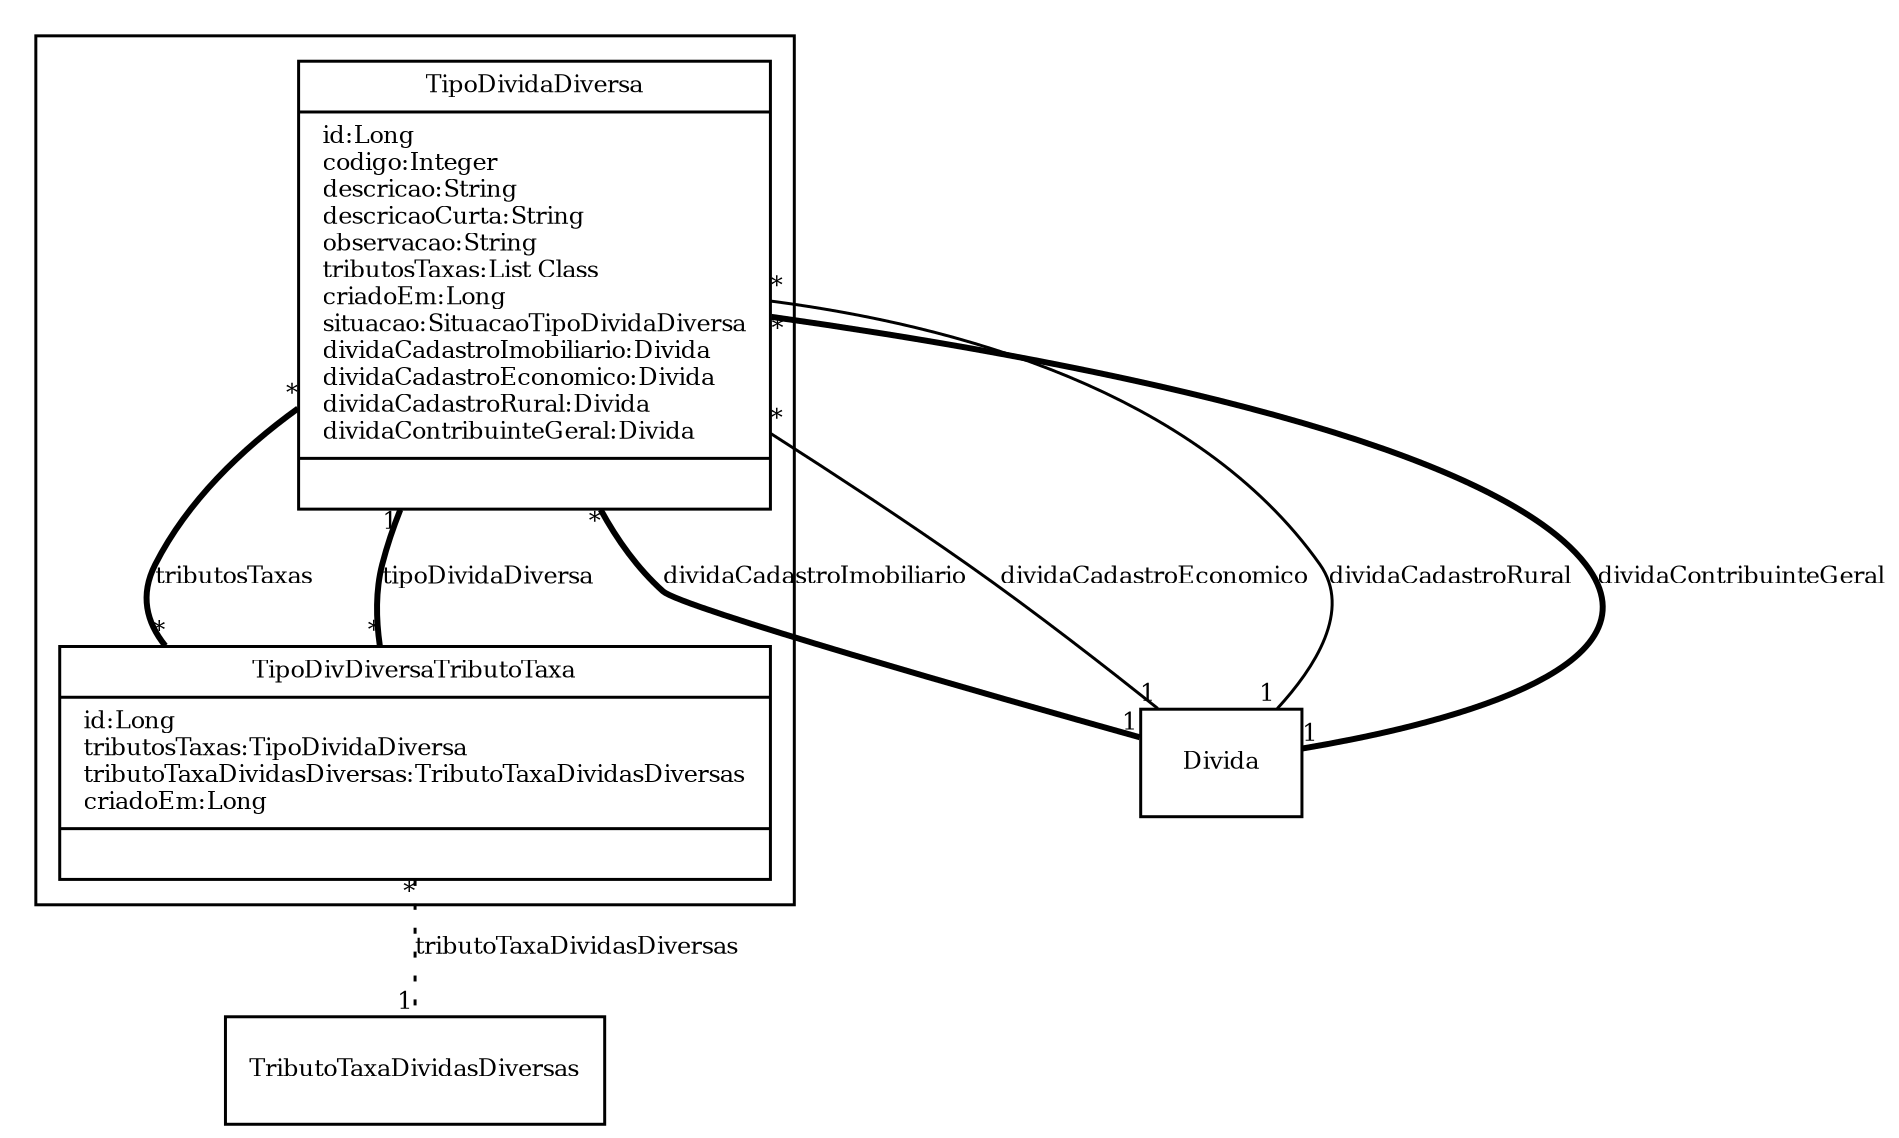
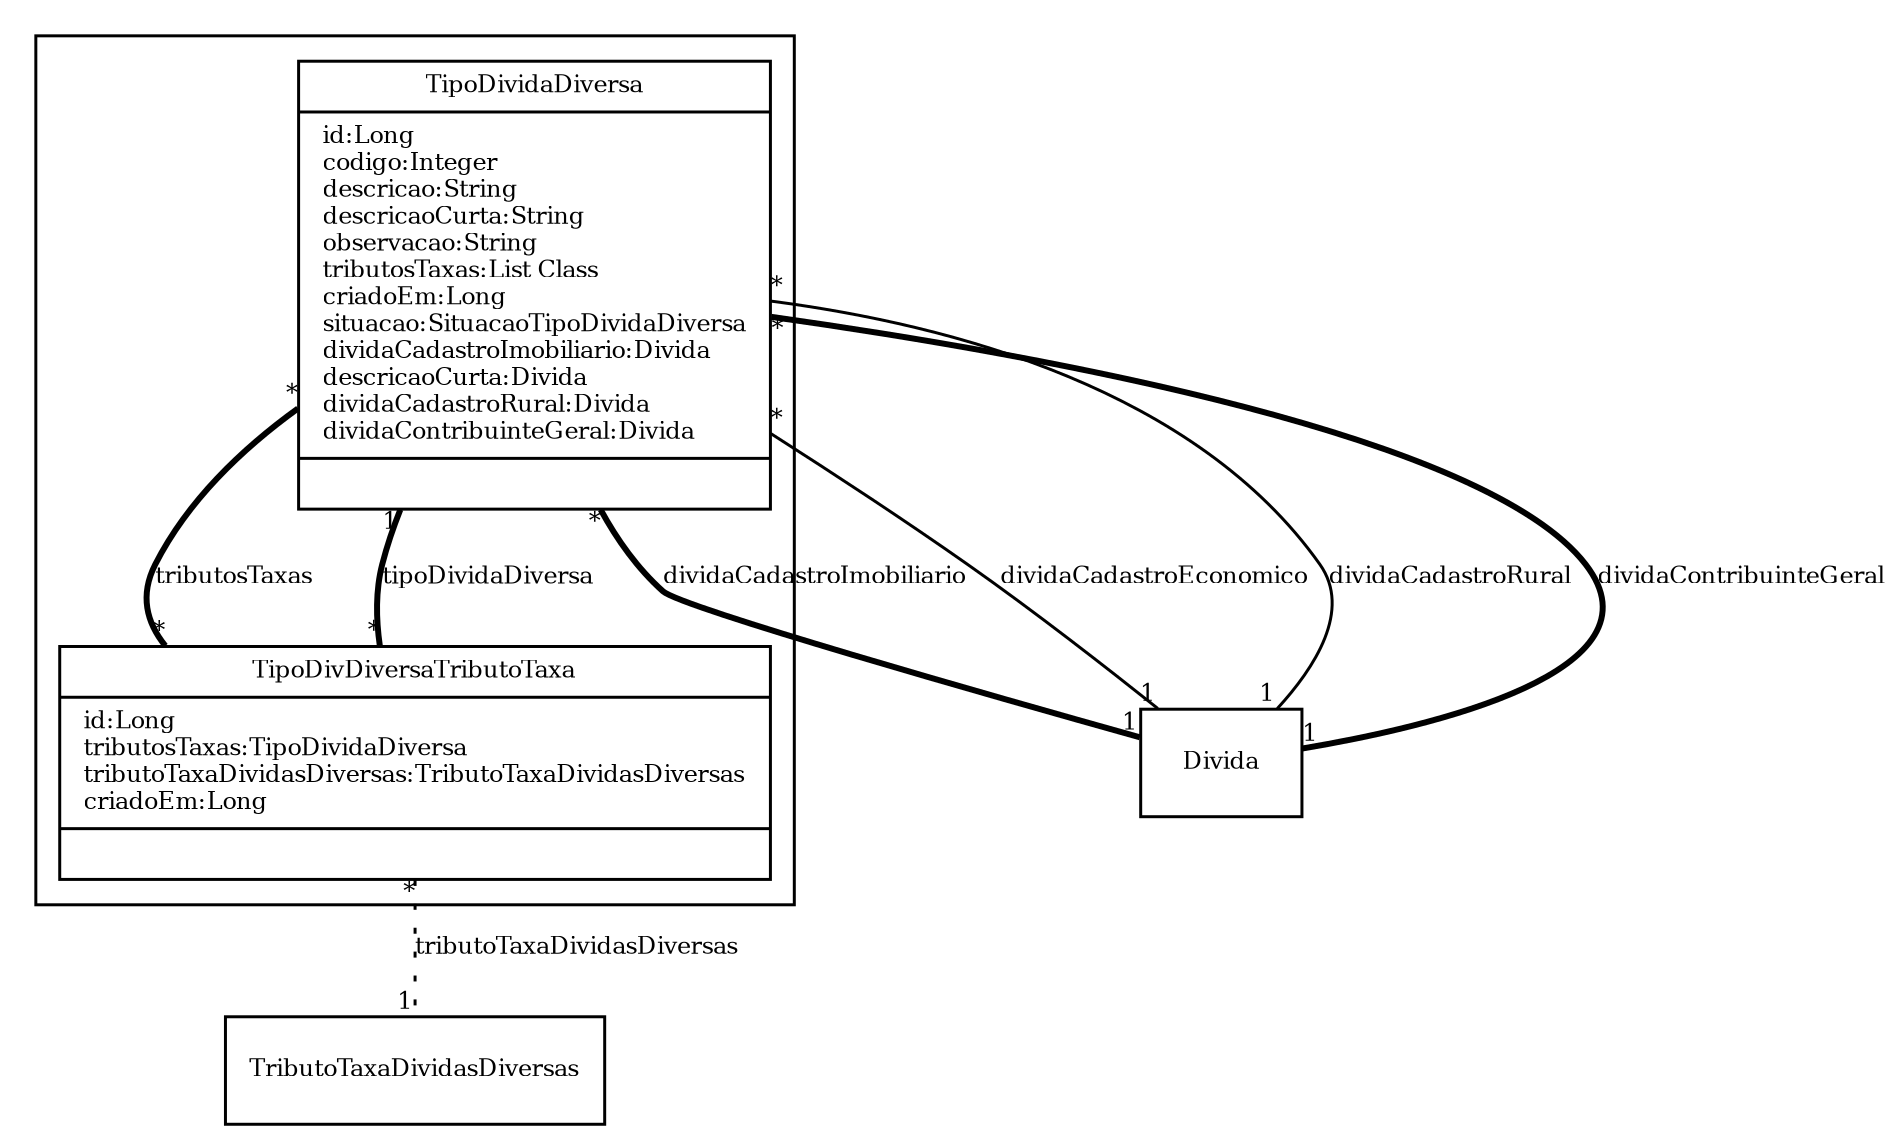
  digraph {
    fontname="Times-Roman"
    fontsize=8
    node [fontname="Times-Roman" fontsize=8 shape=record]
    edge [arrowhead=none fontname="Times-Roman" fontsize=8 headlabel=1 style=bold taillabel="*"]
-   n1 [label="{TipoDividaDiversa|id:Long\lcodigo:Integer\ldescricao:String\ldescricaoCurta:String\lobservacao:String\ltributosTaxas:List Class\lcriadoEm:Long\lsituacao:SituacaoTipoDividaDiversa\ldividaCadastroImobiliario:Divida\ldividaCadastroEconomico:Divida\ldividaCadastroRural:Divida\ldividaContribuinteGeral:Divida\l|\l}"]
+   n1 [label="{TipoDividaDiversa|id:Long\lcodigo:Integer\ldescricao:String\ldescricaoCurta:String\lobservacao:String\ltributosTaxas:List Class\lcriadoEm:Long\lsituacao:SituacaoTipoDividaDiversa\ldividaCadastroImobiliario:Divida\ldescricaoCurta:Divida\ldividaCadastroRural:Divida\ldividaContribuinteGeral:Divida\l|\l}"]
    n2 [label="{TipoDivDiversaTributoTaxa|id:Long\ltributosTaxas:TipoDividaDiversa\ltributoTaxaDividasDiversas:TributoTaxaDividasDiversas\lcriadoEm:Long\l|\l}"]
    Divida
    TributoTaxaDividasDiversas
    subgraph cluster_1 {
      n1
      n2
    }
    n1 -> n2 [headlabel="*" label=tributosTaxas]
    n1 -> Divida [label=dividaCadastroImobiliario]
    n1 -> Divida [label=dividaCadastroEconomico style=solid]
    n1 -> Divida [label=dividaCadastroRural style=solid]
    n1 -> Divida [label=dividaContribuinteGeral]
    n2 -> n1 [label=tipoDividaDiversa]
    n2 -> TributoTaxaDividasDiversas [label=tributoTaxaDividasDiversas style=dotted]
  }
